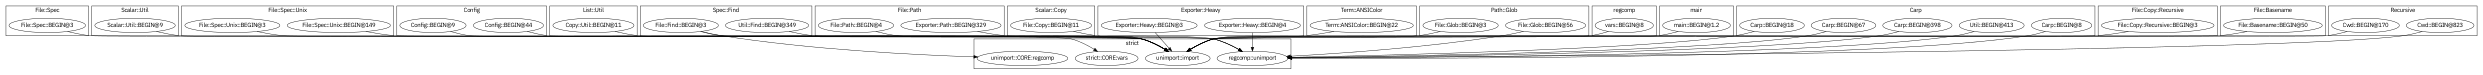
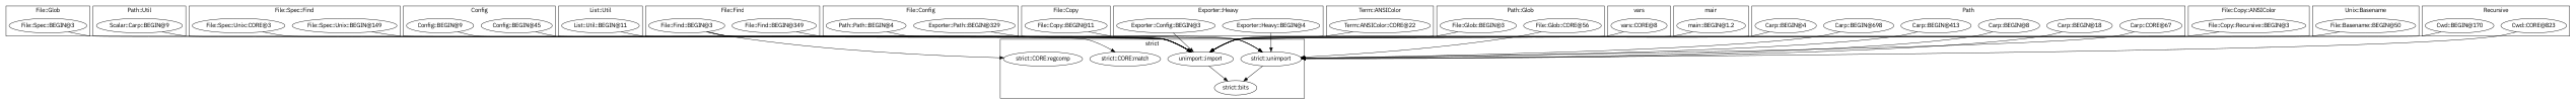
  digraph {
    fontname="IBM Plex Sans"
    node [fontname="IBM Plex Sans"]
    edge [fontname="IBM Plex Sans"]
    "File::Spec::BEGIN@3"
-   "Scalar::Util::BEGIN@9"
-   "File::Spec::Unix::BEGIN@3"
+   "Scalar::Util::BEGIN@9" [label="Scalar::Carp::BEGIN@9"]
+   "File::Spec::Unix::BEGIN@3" [label="File::Spec::Unix::CORE@3"]
    "File::Spec::Unix::BEGIN@149"
-   "Config::BEGIN@45" [label="Config::BEGIN@44"]
+   "Config::BEGIN@45"
    "Config::BEGIN@9"
-   "List::Util::BEGIN@11" [label="Copy::Util::BEGIN@11"]
+   "List::Util::BEGIN@11"
    "File::Find::BEGIN@3"
-   "File::Find::BEGIN@349" [label="Util::Find::BEGIN@349"]
-   "File::Path::BEGIN@4"
+   "File::Find::BEGIN@349"
+   "File::Path::BEGIN@4" [label="Path::Path::BEGIN@4"]
    n11 [label="Exporter::Path::BEGIN@329"]
    "File::Copy::BEGIN@11"
    "Exporter::Heavy::BEGIN@4"
-   "Exporter::Heavy::BEGIN@3"
-   "Term::ANSIColor::BEGIN@22"
-   "File::Glob::BEGIN@56"
+   "Exporter::Heavy::BEGIN@3" [label="Exporter::Config::BEGIN@3"]
+   "Term::ANSIColor::BEGIN@22" [label="Term::ANSIColor::CORE@22"]
+   "File::Glob::BEGIN@56" [label="File::Glob::CORE@56"]
    "File::Glob::BEGIN@3"
-   "vars::BEGIN@8"
+   "vars::BEGIN@8" [label="vars::CORE@8"]
    "main::BEGIN@1.2"
-   "Carp::BEGIN@413" [label="Util::BEGIN@413"]
-   "Carp::BEGIN@398"
-   "Carp::BEGIN@67"
+   "Carp::BEGIN@413"
+   "Carp::BEGIN@398" [label="Carp::BEGIN@698"]
+   "Carp::BEGIN@4"
+   "Carp::BEGIN@67" [label="Carp::CORE@67"]
    "Carp::BEGIN@18"
    "Carp::BEGIN@8"
    n26 [label="unimport::import"]
-   "strict::CORE:regcomp" [label="unimport::CORE:regcomp"]
-   "strict::unimport" [label="regcomp::unimport"]
-   "strict::CORE:match" [label="strict::CORE:vars"]
+   "strict::CORE:regcomp"
+   "strict::unimport"
+   "strict::bits"
+   "strict::CORE:match"
    "File::Copy::Recursive::BEGIN@3"
    "File::Basename::BEGIN@50"
    "Cwd::BEGIN@170"
-   "Cwd::BEGIN@823"
+   "Cwd::BEGIN@823" [label="Cwd::CORE@823"]
    subgraph cluster_1 {
-     label="File::Spec"
+     label="File::Glob"
      "File::Spec::BEGIN@3"
    }
    subgraph cluster_2 {
-     label="Scalar::Util"
+     label="Path::Util"
      "Scalar::Util::BEGIN@9"
    }
    subgraph cluster_3 {
-     label="File::Spec::Unix"
+     label="File::Spec::Find"
      "File::Spec::Unix::BEGIN@3"
      "File::Spec::Unix::BEGIN@149"
    }
    subgraph cluster_4 {
      label=Config
      "Config::BEGIN@45"
      "Config::BEGIN@9"
    }
    subgraph cluster_5 {
      label="List::Util"
      "List::Util::BEGIN@11"
    }
    subgraph cluster_6 {
-     label="Spec::Find"
+     label="File::Find"
      "File::Find::BEGIN@3"
      "File::Find::BEGIN@349"
    }
    subgraph cluster_7 {
-     label="File::Path"
+     label="File::Config"
      "File::Path::BEGIN@4"
      n11
    }
    subgraph cluster_8 {
-     label="Scalar::Copy"
+     label="File::Copy"
      "File::Copy::BEGIN@11"
    }
    subgraph cluster_9 {
      label="Exporter::Heavy"
      "Exporter::Heavy::BEGIN@4"
      "Exporter::Heavy::BEGIN@3"
    }
    subgraph cluster_10 {
      label="Term::ANSIColor"
      "Term::ANSIColor::BEGIN@22"
    }
    subgraph cluster_11 {
      label="Path::Glob"
      "File::Glob::BEGIN@56"
      "File::Glob::BEGIN@3"
    }
    subgraph cluster_12 {
-     label=regcomp
+     label=vars
      "vars::BEGIN@8"
    }
    subgraph cluster_13 {
      label=main
      "main::BEGIN@1.2"
    }
    subgraph cluster_14 {
-     label=Carp
+     label=Path
      "Carp::BEGIN@413"
      "Carp::BEGIN@398"
+     "Carp::BEGIN@4"
      "Carp::BEGIN@67"
      "Carp::BEGIN@18"
      "Carp::BEGIN@8"
    }
    subgraph cluster_15 {
      label="strict"
      n26
      "strict::CORE:regcomp"
      "strict::unimport"
+     "strict::bits"
      "strict::CORE:match"
    }
    subgraph cluster_16 {
-     label="File::Copy::Recursive"
+     label="File::Copy::ANSIColor"
      "File::Copy::Recursive::BEGIN@3"
    }
    subgraph cluster_17 {
-     label="File::Basename"
+     label="Unix::Basename"
      "File::Basename::BEGIN@50"
    }
    subgraph cluster_18 {
      label=Recursive
      "Cwd::BEGIN@170"
      "Cwd::BEGIN@823"
    }
    "File::Spec::BEGIN@3" -> n26
    "Scalar::Util::BEGIN@9" -> n26
    "File::Spec::Unix::BEGIN@3" -> n26
    "File::Spec::Unix::BEGIN@149" -> "strict::unimport"
    "Config::BEGIN@45" -> "strict::unimport"
    "Config::BEGIN@9" -> n26
    "List::Util::BEGIN@11" -> n26
+   "File::Find::BEGIN@3" -> n26
    "File::Find::BEGIN@3" -> "strict::CORE:regcomp"
    "File::Find::BEGIN@3" -> "strict::CORE:match"
    "File::Find::BEGIN@349" -> n26
    "File::Path::BEGIN@4" -> n26
    n11 -> "strict::unimport"
    "File::Copy::BEGIN@11" -> n26
    "Exporter::Heavy::BEGIN@4" -> "strict::unimport"
    "Exporter::Heavy::BEGIN@3" -> n26
    "Term::ANSIColor::BEGIN@22" -> n26
    "File::Glob::BEGIN@56" -> "strict::unimport"
    "File::Glob::BEGIN@3" -> n26
    "vars::BEGIN@8" -> n26
    "main::BEGIN@1.2" -> n26
    "Carp::BEGIN@413" -> "strict::unimport"
    "Carp::BEGIN@398" -> "strict::unimport"
+   "Carp::BEGIN@4" -> n26
    "Carp::BEGIN@67" -> "strict::unimport"
    "Carp::BEGIN@18" -> "strict::unimport"
    "Carp::BEGIN@8" -> "strict::unimport"
+   n26 -> "strict::bits"
+   "strict::unimport" -> "strict::bits"
    "File::Copy::Recursive::BEGIN@3" -> n26
    "File::Basename::BEGIN@50" -> n26
    "Cwd::BEGIN@170" -> n26
    "Cwd::BEGIN@823" -> "strict::unimport"
  }
